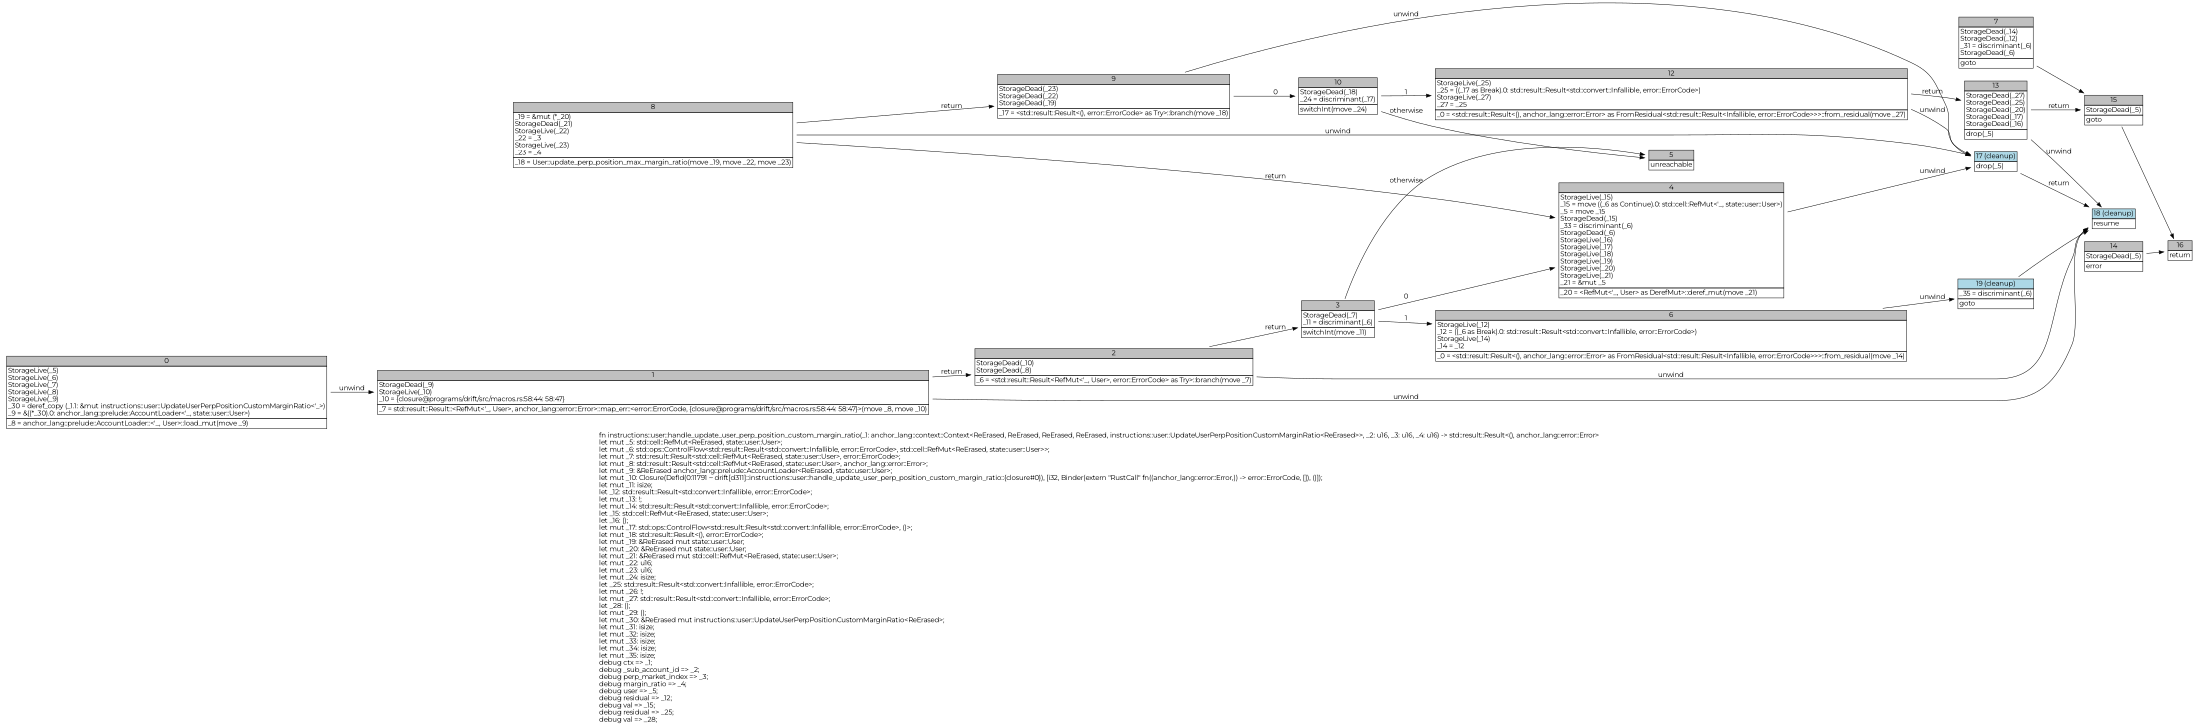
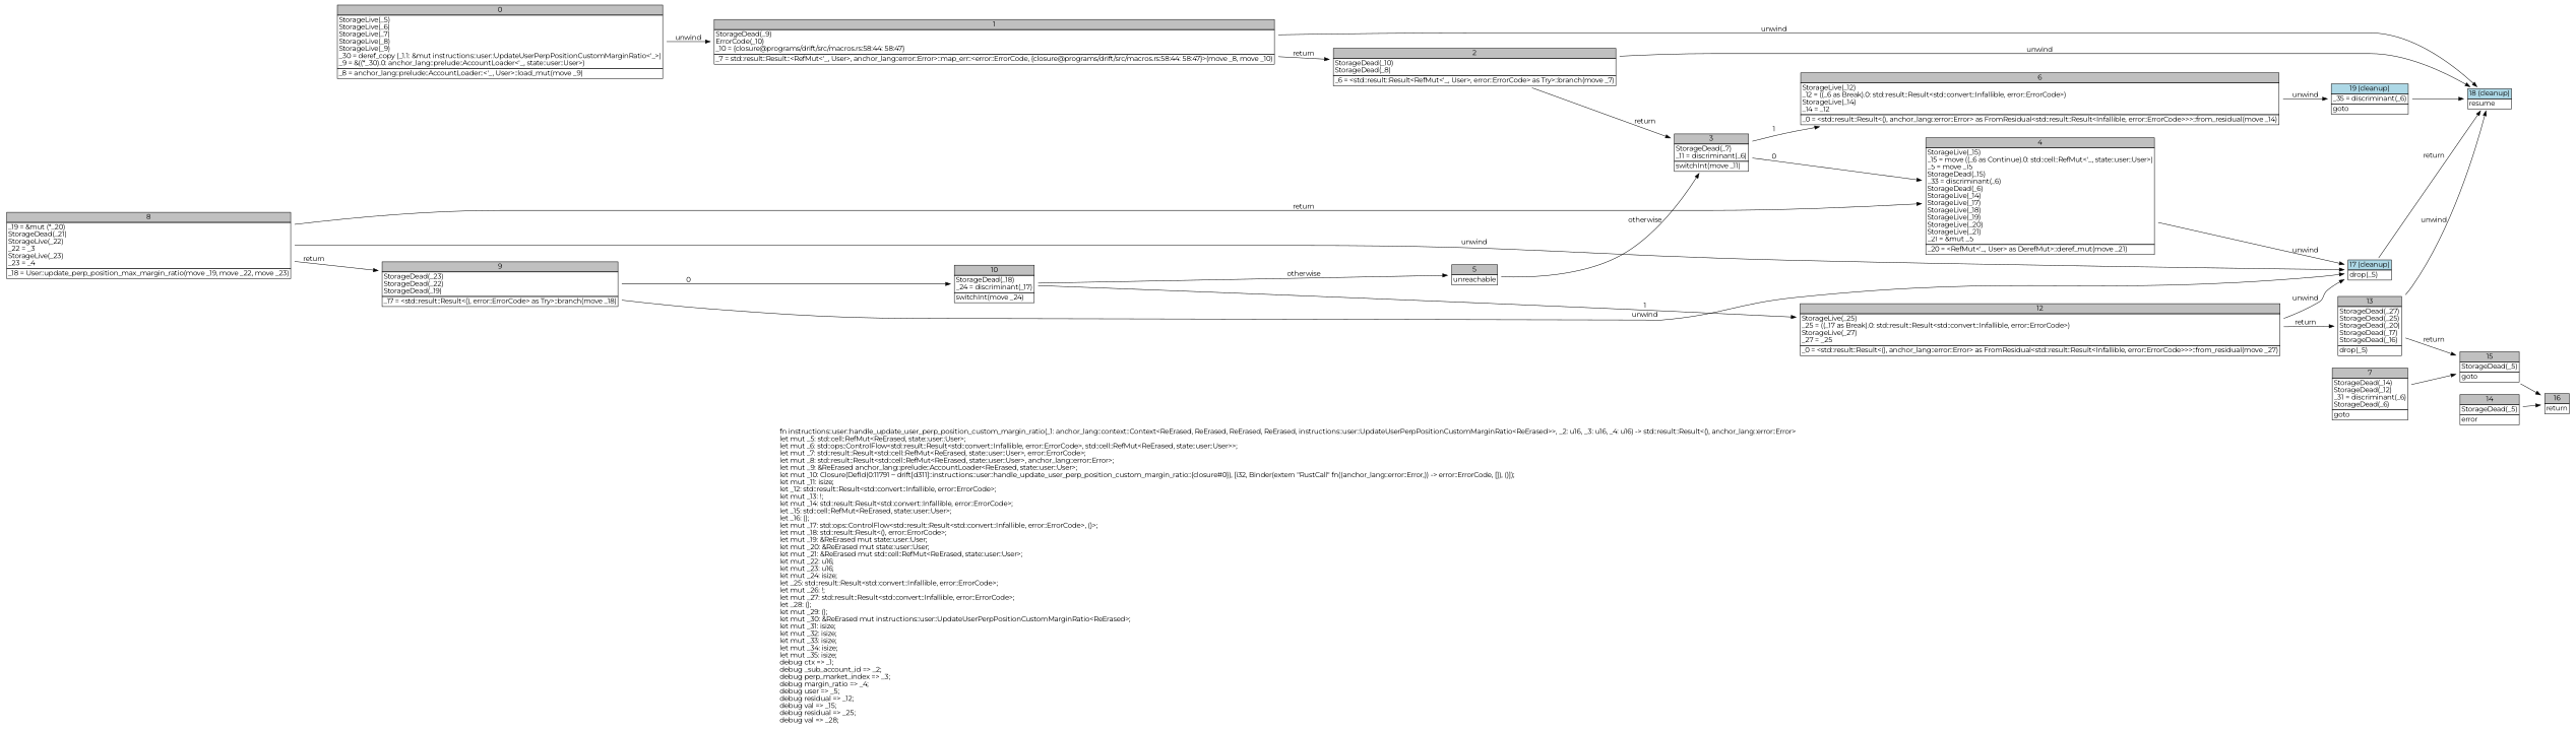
  digraph {
    fontname=Montserrat
    label=<fn instructions::user::handle_update_user_perp_position_custom_margin_ratio(_1: anchor_lang::context::Context&lt;ReErased, ReErased, ReErased, ReErased, instructions::user::UpdateUserPerpPositionCustomMarginRatio&lt;ReErased&gt;&gt;, _2: u16, _3: u16, _4: u16) -&gt; std::result::Result&lt;(), anchor_lang::error::Error&gt;<br align="left"/>let mut _5: std::cell::RefMut&lt;ReErased, state::user::User&gt;;<br align="left"/>let mut _6: std::ops::ControlFlow&lt;std::result::Result&lt;std::convert::Infallible, error::ErrorCode&gt;, std::cell::RefMut&lt;ReErased, state::user::User&gt;&gt;;<br align="left"/>let mut _7: std::result::Result&lt;std::cell::RefMut&lt;ReErased, state::user::User&gt;, error::ErrorCode&gt;;<br align="left"/>let mut _8: std::result::Result&lt;std::cell::RefMut&lt;ReErased, state::user::User&gt;, anchor_lang::error::Error&gt;;<br align="left"/>let mut _9: &amp;ReErased anchor_lang::prelude::AccountLoader&lt;ReErased, state::user::User&gt;;<br align="left"/>let mut _10: Closure(DefId(0:11791 ~ drift[d311]::instructions::user::handle_update_user_perp_position_custom_margin_ratio::{closure#0}), [i32, Binder(extern &quot;RustCall&quot; fn((anchor_lang::error::Error,)) -&gt; error::ErrorCode, []), ()]);<br align="left"/>let mut _11: isize;<br align="left"/>let _12: std::result::Result&lt;std::convert::Infallible, error::ErrorCode&gt;;<br align="left"/>let mut _13: !;<br align="left"/>let mut _14: std::result::Result&lt;std::convert::Infallible, error::ErrorCode&gt;;<br align="left"/>let _15: std::cell::RefMut&lt;ReErased, state::user::User&gt;;<br align="left"/>let _16: ();<br align="left"/>let mut _17: std::ops::ControlFlow&lt;std::result::Result&lt;std::convert::Infallible, error::ErrorCode&gt;, ()&gt;;<br align="left"/>let mut _18: std::result::Result&lt;(), error::ErrorCode&gt;;<br align="left"/>let mut _19: &amp;ReErased mut state::user::User;<br align="left"/>let mut _20: &amp;ReErased mut state::user::User;<br align="left"/>let mut _21: &amp;ReErased mut std::cell::RefMut&lt;ReErased, state::user::User&gt;;<br align="left"/>let mut _22: u16;<br align="left"/>let mut _23: u16;<br align="left"/>let mut _24: isize;<br align="left"/>let _25: std::result::Result&lt;std::convert::Infallible, error::ErrorCode&gt;;<br align="left"/>let mut _26: !;<br align="left"/>let mut _27: std::result::Result&lt;std::convert::Infallible, error::ErrorCode&gt;;<br align="left"/>let _28: ();<br align="left"/>let mut _29: ();<br align="left"/>let mut _30: &amp;ReErased mut instructions::user::UpdateUserPerpPositionCustomMarginRatio&lt;ReErased&gt;;<br align="left"/>let mut _31: isize;<br align="left"/>let mut _32: isize;<br align="left"/>let mut _33: isize;<br align="left"/>let mut _34: isize;<br align="left"/>let mut _35: isize;<br align="left"/>debug ctx =&gt; _1;<br align="left"/>debug _sub_account_id =&gt; _2;<br align="left"/>debug perp_market_index =&gt; _3;<br align="left"/>debug margin_ratio =&gt; _4;<br align="left"/>debug user =&gt; _5;<br align="left"/>debug residual =&gt; _12;<br align="left"/>debug val =&gt; _15;<br align="left"/>debug residual =&gt; _25;<br align="left"/>debug val =&gt; _28;<br align="left"/>>
    rankdir=LR
    node [fontname=Montserrat shape=none]
    edge [fontname=Montserrat]
    n1 [label=<<table border="0" cellborder="1" cellspacing="0"><tr><td bgcolor="gray" align="center" colspan="1">0</td></tr><tr><td align="left" balign="left">StorageLive(_5)<br/>StorageLive(_6)<br/>StorageLive(_7)<br/>StorageLive(_8)<br/>StorageLive(_9)<br/>_30 = deref_copy (_1.1: &amp;mut instructions::user::UpdateUserPerpPositionCustomMarginRatio&lt;'_&gt;)<br/>_9 = &amp;((*_30).0: anchor_lang::prelude::AccountLoader&lt;'_, state::user::User&gt;)<br/></td></tr><tr><td align="left">_8 = anchor_lang::prelude::AccountLoader::&lt;'_, User&gt;::load_mut(move _9)</td></tr></table>>]
-   n2 [label=<<table border="0" cellborder="1" cellspacing="0"><tr><td bgcolor="gray" align="center" colspan="1">1</td></tr><tr><td align="left" balign="left">StorageDead(_9)<br/>StorageLive(_10)<br/>_10 = {closure@programs/drift/src/macros.rs:58:44: 58:47}<br/></td></tr><tr><td align="left">_7 = std::result::Result::&lt;RefMut&lt;'_, User&gt;, anchor_lang::error::Error&gt;::map_err::&lt;error::ErrorCode, {closure@programs/drift/src/macros.rs:58:44: 58:47}&gt;(move _8, move _10)</td></tr></table>>]
+   n2 [label=<<table border="0" cellborder="1" cellspacing="0"><tr><td bgcolor="gray" align="center" colspan="1">1</td></tr><tr><td align="left" balign="left">StorageDead(_9)<br/>ErrorCode(_10)<br/>_10 = {closure@programs/drift/src/macros.rs:58:44: 58:47}<br/></td></tr><tr><td align="left">_7 = std::result::Result::&lt;RefMut&lt;'_, User&gt;, anchor_lang::error::Error&gt;::map_err::&lt;error::ErrorCode, {closure@programs/drift/src/macros.rs:58:44: 58:47}&gt;(move _8, move _10)</td></tr></table>>]
    n3 [label=<<table border="0" cellborder="1" cellspacing="0"><tr><td bgcolor="gray" align="center" colspan="1">2</td></tr><tr><td align="left" balign="left">StorageDead(_10)<br/>StorageDead(_8)<br/></td></tr><tr><td align="left">_6 = &lt;std::result::Result&lt;RefMut&lt;'_, User&gt;, error::ErrorCode&gt; as Try&gt;::branch(move _7)</td></tr></table>>]
    n4 [label=<<table border="0" cellborder="1" cellspacing="0"><tr><td bgcolor="lightblue" align="center" colspan="1">18 (cleanup)</td></tr><tr><td align="left">resume</td></tr></table>>]
    n5 [label=<<table border="0" cellborder="1" cellspacing="0"><tr><td bgcolor="gray" align="center" colspan="1">3</td></tr><tr><td align="left" balign="left">StorageDead(_7)<br/>_11 = discriminant(_6)<br/></td></tr><tr><td align="left">switchInt(move _11)</td></tr></table>>]
-   n6 [label=<<table border="0" cellborder="1" cellspacing="0"><tr><td bgcolor="gray" align="center" colspan="1">4</td></tr><tr><td align="left" balign="left">StorageLive(_15)<br/>_15 = move ((_6 as Continue).0: std::cell::RefMut&lt;'_, state::user::User&gt;)<br/>_5 = move _15<br/>StorageDead(_15)<br/>_33 = discriminant(_6)<br/>StorageDead(_6)<br/>StorageLive(_16)<br/>StorageLive(_17)<br/>StorageLive(_18)<br/>StorageLive(_19)<br/>StorageLive(_20)<br/>StorageLive(_21)<br/>_21 = &amp;mut _5<br/></td></tr><tr><td align="left">_20 = &lt;RefMut&lt;'_, User&gt; as DerefMut&gt;::deref_mut(move _21)</td></tr></table>>]
+   n6 [label=<<table border="0" cellborder="1" cellspacing="0"><tr><td bgcolor="gray" align="center" colspan="1">4</td></tr><tr><td align="left" balign="left">StorageLive(_15)<br/>_15 = move ((_6 as Continue).0: std::cell::RefMut&lt;'_, state::user::User&gt;)<br/>_5 = move _15<br/>StorageDead(_15)<br/>_33 = discriminant(_6)<br/>StorageDead(_6)<br/>StorageLive(_14)<br/>StorageLive(_17)<br/>StorageLive(_18)<br/>StorageLive(_19)<br/>StorageLive(_20)<br/>StorageLive(_21)<br/>_21 = &amp;mut _5<br/></td></tr><tr><td align="left">_20 = &lt;RefMut&lt;'_, User&gt; as DerefMut&gt;::deref_mut(move _21)</td></tr></table>>]
    n7 [label=<<table border="0" cellborder="1" cellspacing="0"><tr><td bgcolor="gray" align="center" colspan="1">5</td></tr><tr><td align="left">unreachable</td></tr></table>>]
    n8 [label=<<table border="0" cellborder="1" cellspacing="0"><tr><td bgcolor="gray" align="center" colspan="1">6</td></tr><tr><td align="left" balign="left">StorageLive(_12)<br/>_12 = ((_6 as Break).0: std::result::Result&lt;std::convert::Infallible, error::ErrorCode&gt;)<br/>StorageLive(_14)<br/>_14 = _12<br/></td></tr><tr><td align="left">_0 = &lt;std::result::Result&lt;(), anchor_lang::error::Error&gt; as FromResidual&lt;std::result::Result&lt;Infallible, error::ErrorCode&gt;&gt;&gt;::from_residual(move _14)</td></tr></table>>]
    n9 [label=<<table border="0" cellborder="1" cellspacing="0"><tr><td bgcolor="lightblue" align="center" colspan="1">17 (cleanup)</td></tr><tr><td align="left">drop(_5)</td></tr></table>>]
    n10 [label=<<table border="0" cellborder="1" cellspacing="0"><tr><td bgcolor="lightblue" align="center" colspan="1">19 (cleanup)</td></tr><tr><td align="left" balign="left">_35 = discriminant(_6)<br/></td></tr><tr><td align="left">goto</td></tr></table>>]
    n11 [label=<<table border="0" cellborder="1" cellspacing="0"><tr><td bgcolor="gray" align="center" colspan="1">8</td></tr><tr><td align="left" balign="left">_19 = &amp;mut (*_20)<br/>StorageDead(_21)<br/>StorageLive(_22)<br/>_22 = _3<br/>StorageLive(_23)<br/>_23 = _4<br/></td></tr><tr><td align="left">_18 = User::update_perp_position_max_margin_ratio(move _19, move _22, move _23)</td></tr></table>>]
    n12 [label=<<table border="0" cellborder="1" cellspacing="0"><tr><td bgcolor="gray" align="center" colspan="1">9</td></tr><tr><td align="left" balign="left">StorageDead(_23)<br/>StorageDead(_22)<br/>StorageDead(_19)<br/></td></tr><tr><td align="left">_17 = &lt;std::result::Result&lt;(), error::ErrorCode&gt; as Try&gt;::branch(move _18)</td></tr></table>>]
    n13 [label=<<table border="0" cellborder="1" cellspacing="0"><tr><td bgcolor="gray" align="center" colspan="1">7</td></tr><tr><td align="left" balign="left">StorageDead(_14)<br/>StorageDead(_12)<br/>_31 = discriminant(_6)<br/>StorageDead(_6)<br/></td></tr><tr><td align="left">goto</td></tr></table>>]
    n14 [label=<<table border="0" cellborder="1" cellspacing="0"><tr><td bgcolor="gray" align="center" colspan="1">15</td></tr><tr><td align="left" balign="left">StorageDead(_5)<br/></td></tr><tr><td align="left">goto</td></tr></table>>]
    n15 [label=<<table border="0" cellborder="1" cellspacing="0"><tr><td bgcolor="gray" align="center" colspan="1">16</td></tr><tr><td align="left">return</td></tr></table>>]
    n16 [label=<<table border="0" cellborder="1" cellspacing="0"><tr><td bgcolor="gray" align="center" colspan="1">10</td></tr><tr><td align="left" balign="left">StorageDead(_18)<br/>_24 = discriminant(_17)<br/></td></tr><tr><td align="left">switchInt(move _24)</td></tr></table>>]
    n17 [label=<<table border="0" cellborder="1" cellspacing="0"><tr><td bgcolor="gray" align="center" colspan="1">12</td></tr><tr><td align="left" balign="left">StorageLive(_25)<br/>_25 = ((_17 as Break).0: std::result::Result&lt;std::convert::Infallible, error::ErrorCode&gt;)<br/>StorageLive(_27)<br/>_27 = _25<br/></td></tr><tr><td align="left">_0 = &lt;std::result::Result&lt;(), anchor_lang::error::Error&gt; as FromResidual&lt;std::result::Result&lt;Infallible, error::ErrorCode&gt;&gt;&gt;::from_residual(move _27)</td></tr></table>>]
    n18 [label=<<table border="0" cellborder="1" cellspacing="0"><tr><td bgcolor="gray" align="center" colspan="1">13</td></tr><tr><td align="left" balign="left">StorageDead(_27)<br/>StorageDead(_25)<br/>StorageDead(_20)<br/>StorageDead(_17)<br/>StorageDead(_16)<br/></td></tr><tr><td align="left">drop(_5)</td></tr></table>>]
    n19 [label=<<table border="0" cellborder="1" cellspacing="0"><tr><td bgcolor="gray" align="center" colspan="1">14</td></tr><tr><td align="left" balign="left">StorageDead(_5)<br/></td></tr><tr><td align="left">error</td></tr></table>>]
    n1 -> n2 [label=unwind]
    n2 -> n3 [label=return]
    n2 -> n4 [label=unwind]
    n3 -> n4 [label=unwind]
    n3 -> n5 [label=return]
    n5 -> n6 [label=0]
-   n5 -> n7 [label=otherwise]
+   n7 -> n5 [label=otherwise]
    n5 -> n8 [label=1]
    n6 -> n9 [label=unwind]
    n8 -> n10 [label=unwind]
    n9 -> n4 [label=return]
    n10 -> n4
    n11 -> n6 [label=return]
    n11 -> n9 [label=unwind]
    n11 -> n12 [label=return]
    n12 -> n9 [label=unwind]
    n12 -> n16 [label=0]
    n13 -> n14
    n14 -> n15
    n16 -> n7 [label=otherwise]
    n16 -> n17 [label=1]
    n17 -> n9 [label=unwind]
    n17 -> n18 [label=return]
    n18 -> n4 [label=unwind]
    n18 -> n14 [label=return]
    n19 -> n15
  }
